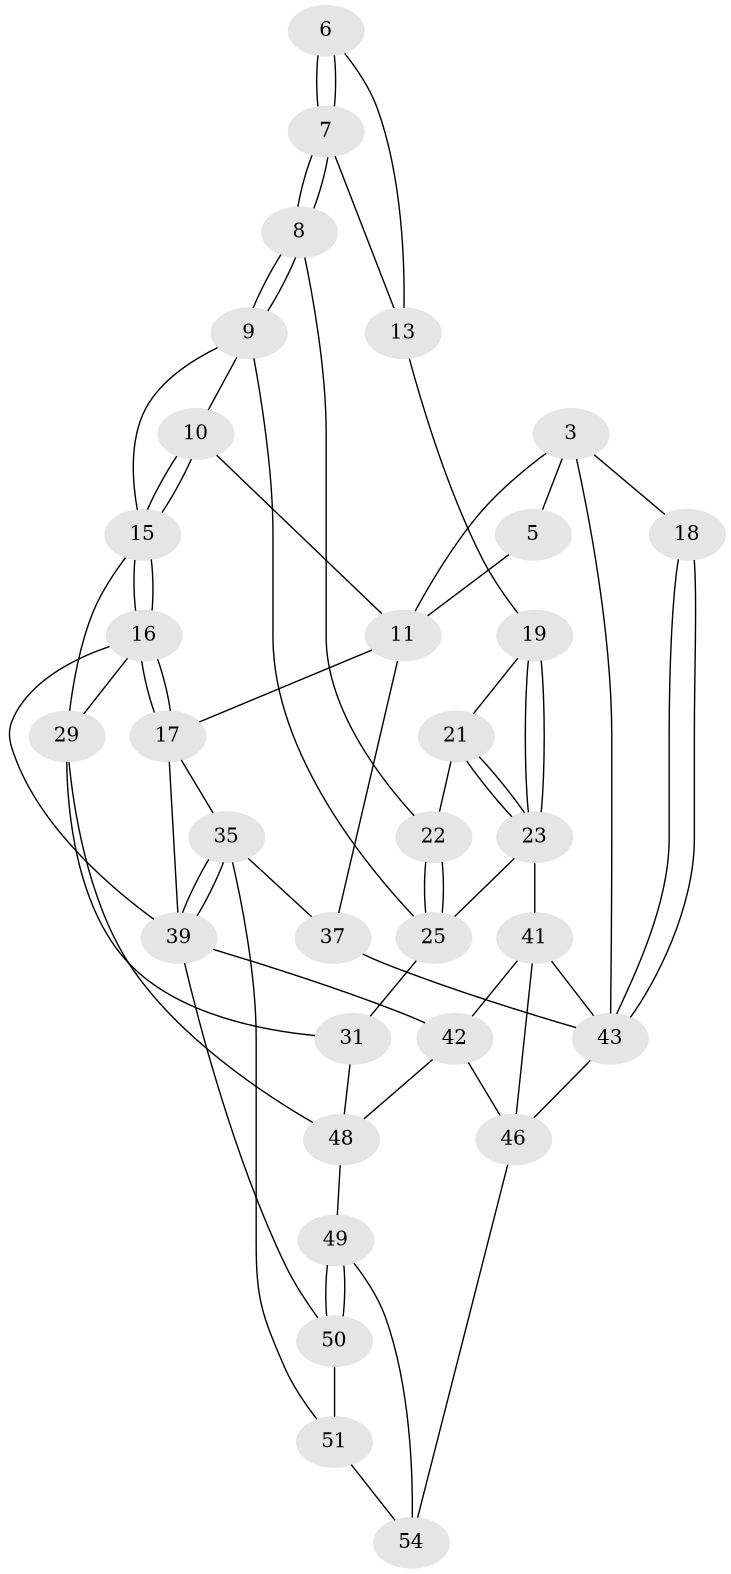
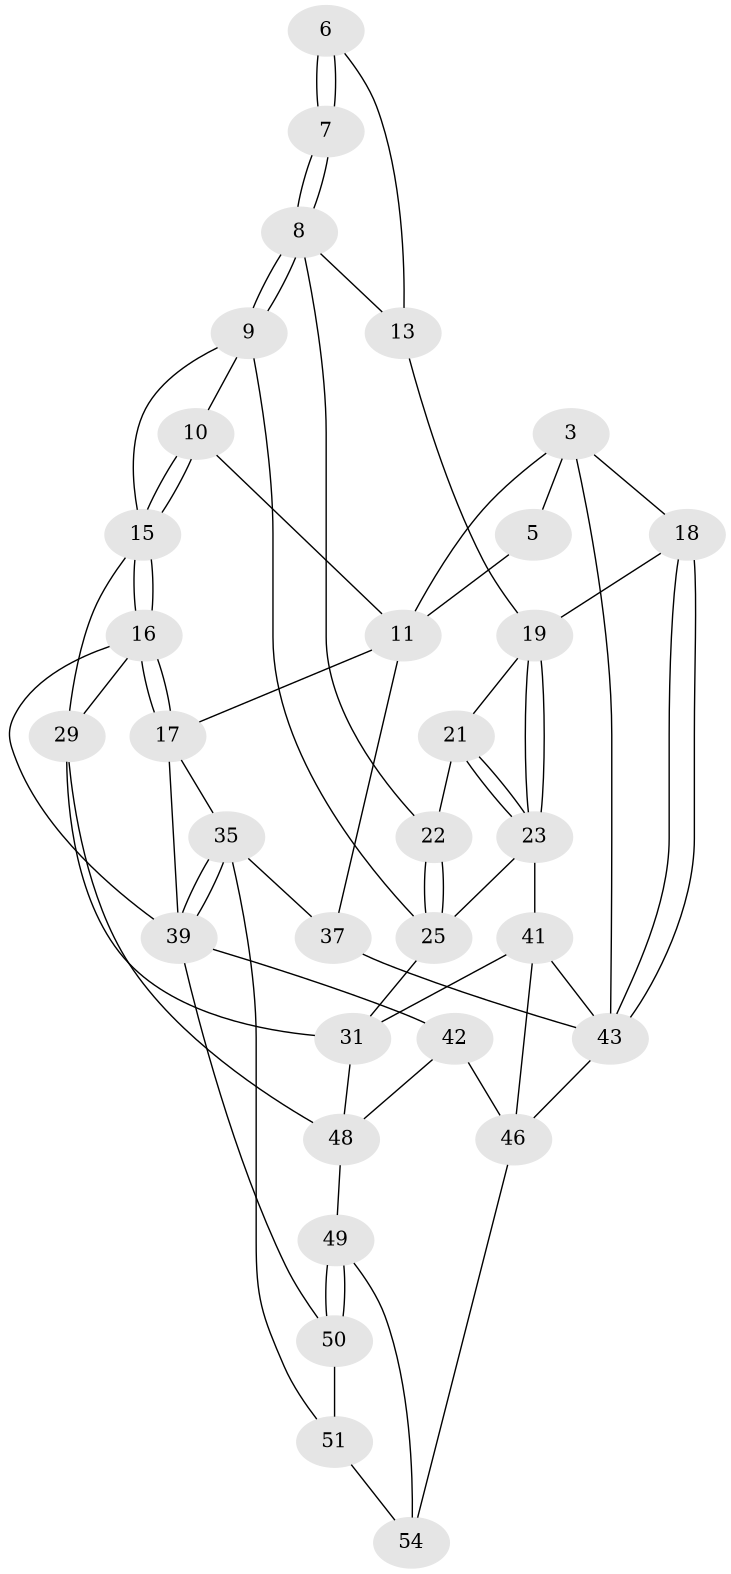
  graph {
    node [color=gray90 style=filled]
    3 [super="+4"]
    5
    11 [super="+14"]
    18
    43 [super="+45"]
    6 [super="+12"]
    7
    13
    17 [super="+34"]
    37 [super="+38"]
    19 [super="+20"]
    46 [super="+53"]
    8
    9 [super="+27"]
    22
    10
    15 [super="+28"]
    25 [super="+26"]
    16 [super="+30"]
    29 [super="+33"]
    31 [super="+32"]
    39 [super="+40"]
    35 [super="+36"]
    21
    23 [super="+24"]
    48
    42 [super="+47"]
    50
    51 [super="+55"]
    41 [super="+44"]
    49 [super="+52"]
    54 [super="+57"]
    3 -- 5
    3 -- 11
    3 -- 18
    3 -- 43
    5 -- 11
    11 -- 17
    11 -- 37
    18 -- 43
    18 -- 43
+   18 -- 19
    43 -- 46
    6 -- 7
    6 -- 7
    6 -- 13
-   7 -- 13
+   8 -- 13
    7 -- 8
    7 -- 8
    13 -- 19
    17 -- 39
    17 -- 35
    37 -- 43
    19 -- 21
    19 -- 23
    19 -- 23
    46 -- 54
    8 -- 9
    8 -- 9
    8 -- 22
    9 -- 10
    9 -- 15
    9 -- 25
    22 -- 25
    22 -- 25
    10 -- 11
    10 -- 15
    10 -- 15
    15 -- 16
    15 -- 16
    15 -- 29
    25 -- 31
    16 -- 17
    16 -- 17
    16 -- 29
    16 -- 39
    29 -- 31
    29 -- 48
    31 -- 48
    39 -- 42
    39 -- 50
    35 -- 37
    35 -- 39
    35 -- 39
    35 -- 51
    21 -- 22
    21 -- 23
    21 -- 23
    23 -- 25
    23 -- 41
    48 -- 49
    42 -- 46
    42 -- 48
    50 -- 51
    51 -- 54
    41 -- 43
    41 -- 46
-   41 -- 42
+   41 -- 31
    49 -- 50
    49 -- 50
    49 -- 54
  }
